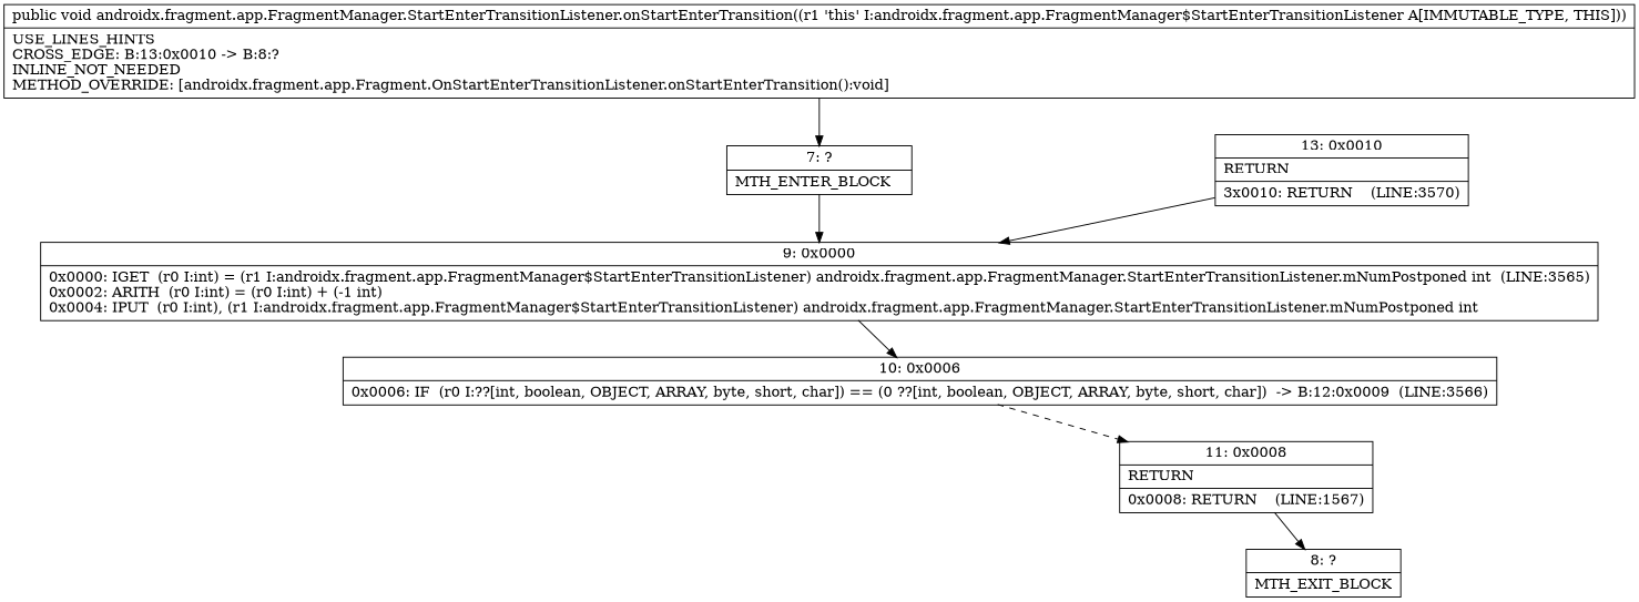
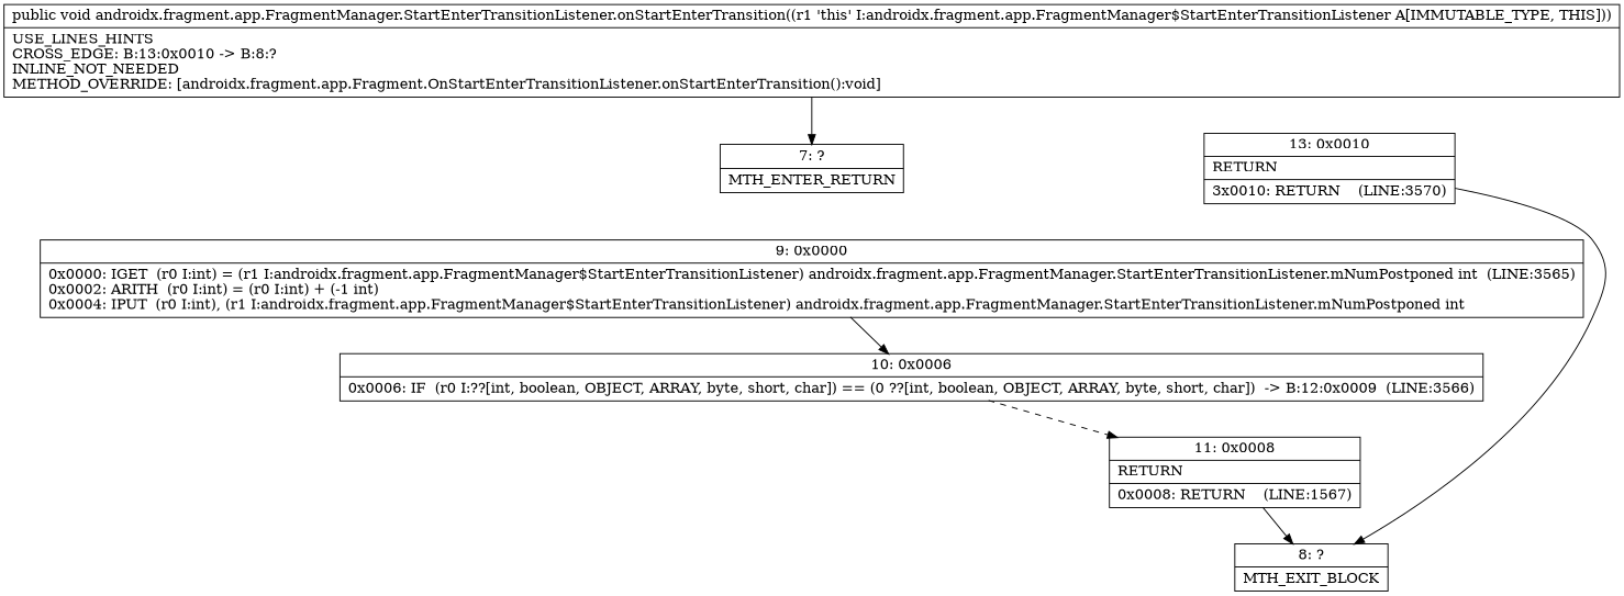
  digraph {
    node [shape=record]
-   n1 [label="{7\:\ ?|MTH_ENTER_BLOCK\l}"]
+   n1 [label="{7\:\ ?|MTH_ENTER_RETURN\l}"]
    n2 [label="{9\:\ 0x0000|0x0000: IGET  (r0 I:int) = (r1 I:androidx.fragment.app.FragmentManager$StartEnterTransitionListener) androidx.fragment.app.FragmentManager.StartEnterTransitionListener.mNumPostponed int  (LINE:3565)\l0x0002: ARITH  (r0 I:int) = (r0 I:int) + (\-1 int) \l0x0004: IPUT  (r0 I:int), (r1 I:androidx.fragment.app.FragmentManager$StartEnterTransitionListener) androidx.fragment.app.FragmentManager.StartEnterTransitionListener.mNumPostponed int \l}"]
    n3 [label="{10\:\ 0x0006|0x0006: IF  (r0 I:??[int, boolean, OBJECT, ARRAY, byte, short, char]) == (0 ??[int, boolean, OBJECT, ARRAY, byte, short, char])  \-\> B:12:0x0009  (LINE:3566)\l}"]
    n4 [label="{11\:\ 0x0008|RETURN\l|0x0008: RETURN    (LINE:1567)\l}"]
    n5 [label="{8\:\ ?|MTH_EXIT_BLOCK\l}"]
    n6 [label="{13\:\ 0x0010|RETURN\l|3x0010: RETURN    (LINE:3570)\l}"]
    n7 [label="{public void androidx.fragment.app.FragmentManager.StartEnterTransitionListener.onStartEnterTransition((r1 'this' I:androidx.fragment.app.FragmentManager$StartEnterTransitionListener A[IMMUTABLE_TYPE, THIS]))  | USE_LINES_HINTS\lCROSS_EDGE: B:13:0x0010 \-\> B:8:?\lINLINE_NOT_NEEDED\lMETHOD_OVERRIDE: [androidx.fragment.app.Fragment.OnStartEnterTransitionListener.onStartEnterTransition():void]\l}"]
-   n1 -> n2
    n2 -> n3
    n3 -> n4 [style=dashed]
    n4 -> n5
-   n6 -> n2
+   n6 -> n5
    n7 -> n1
  }
